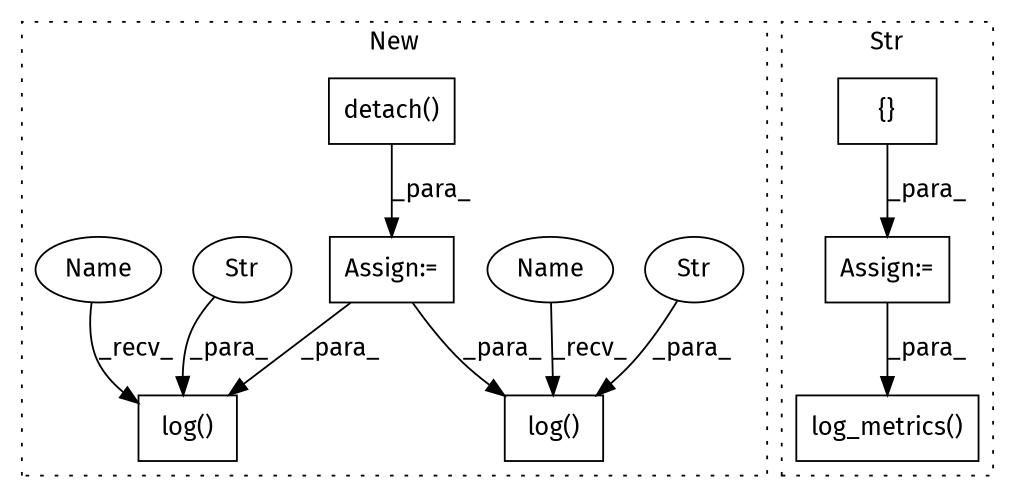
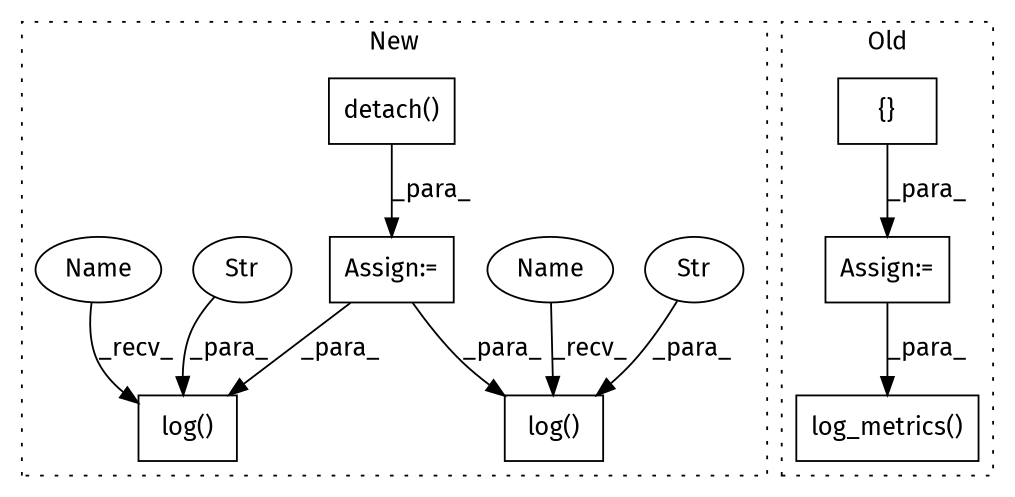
  digraph {
    fontname="Fira Sans"
    node [a=75 l="14,31" shape=box fontname="Fira Sans"]
    edge [fontname="Fira Sans"]
    n1 [label="log()" s="2783,2819"]
    n2 [label="log()" s="2859,2899"]
    n3 [a=66 l=16 label=Str s=2873 shape=ellipse]
    n4 [a=66 l=11 label=Str s=2797 shape=ellipse]
    n5 [l=24 label="detach()" s=2415]
    n6 [a=68 l=3 label="Assign:=" s=2412]
    n7 [a=87 l=9 label=Name s=2859 shape=ellipse]
    n8 [a=87 l=9 label=Name s=2783 shape=ellipse]
    n9 [l="29,27" label="log_metrics()" s="3042,3078"]
    n10 [a=95 l="1,1" label="{}" s="2971,3032"]
    n11 [a=68 l=3 label="Assign:=" s=2968]
    subgraph cluster_1 {
      label=New
      style=dotted
      n1
      n2
      n3
      n4
      n5
      n6
      n7
      n8
    }
    subgraph cluster_2 {
-     label=Str
+     label=Old
      style=dotted
      n9
      n10
      n11
    }
    n3 -> n2 [label=_para_]
    n4 -> n1 [label=_para_]
    n5 -> n6 [label=_para_]
    n6 -> n1 [label=_para_]
    n6 -> n2 [label=_para_]
    n7 -> n2 [label=_recv_]
    n8 -> n1 [label=_recv_]
    n10 -> n11 [label=_para_]
    n11 -> n9 [label=_para_]
  }
